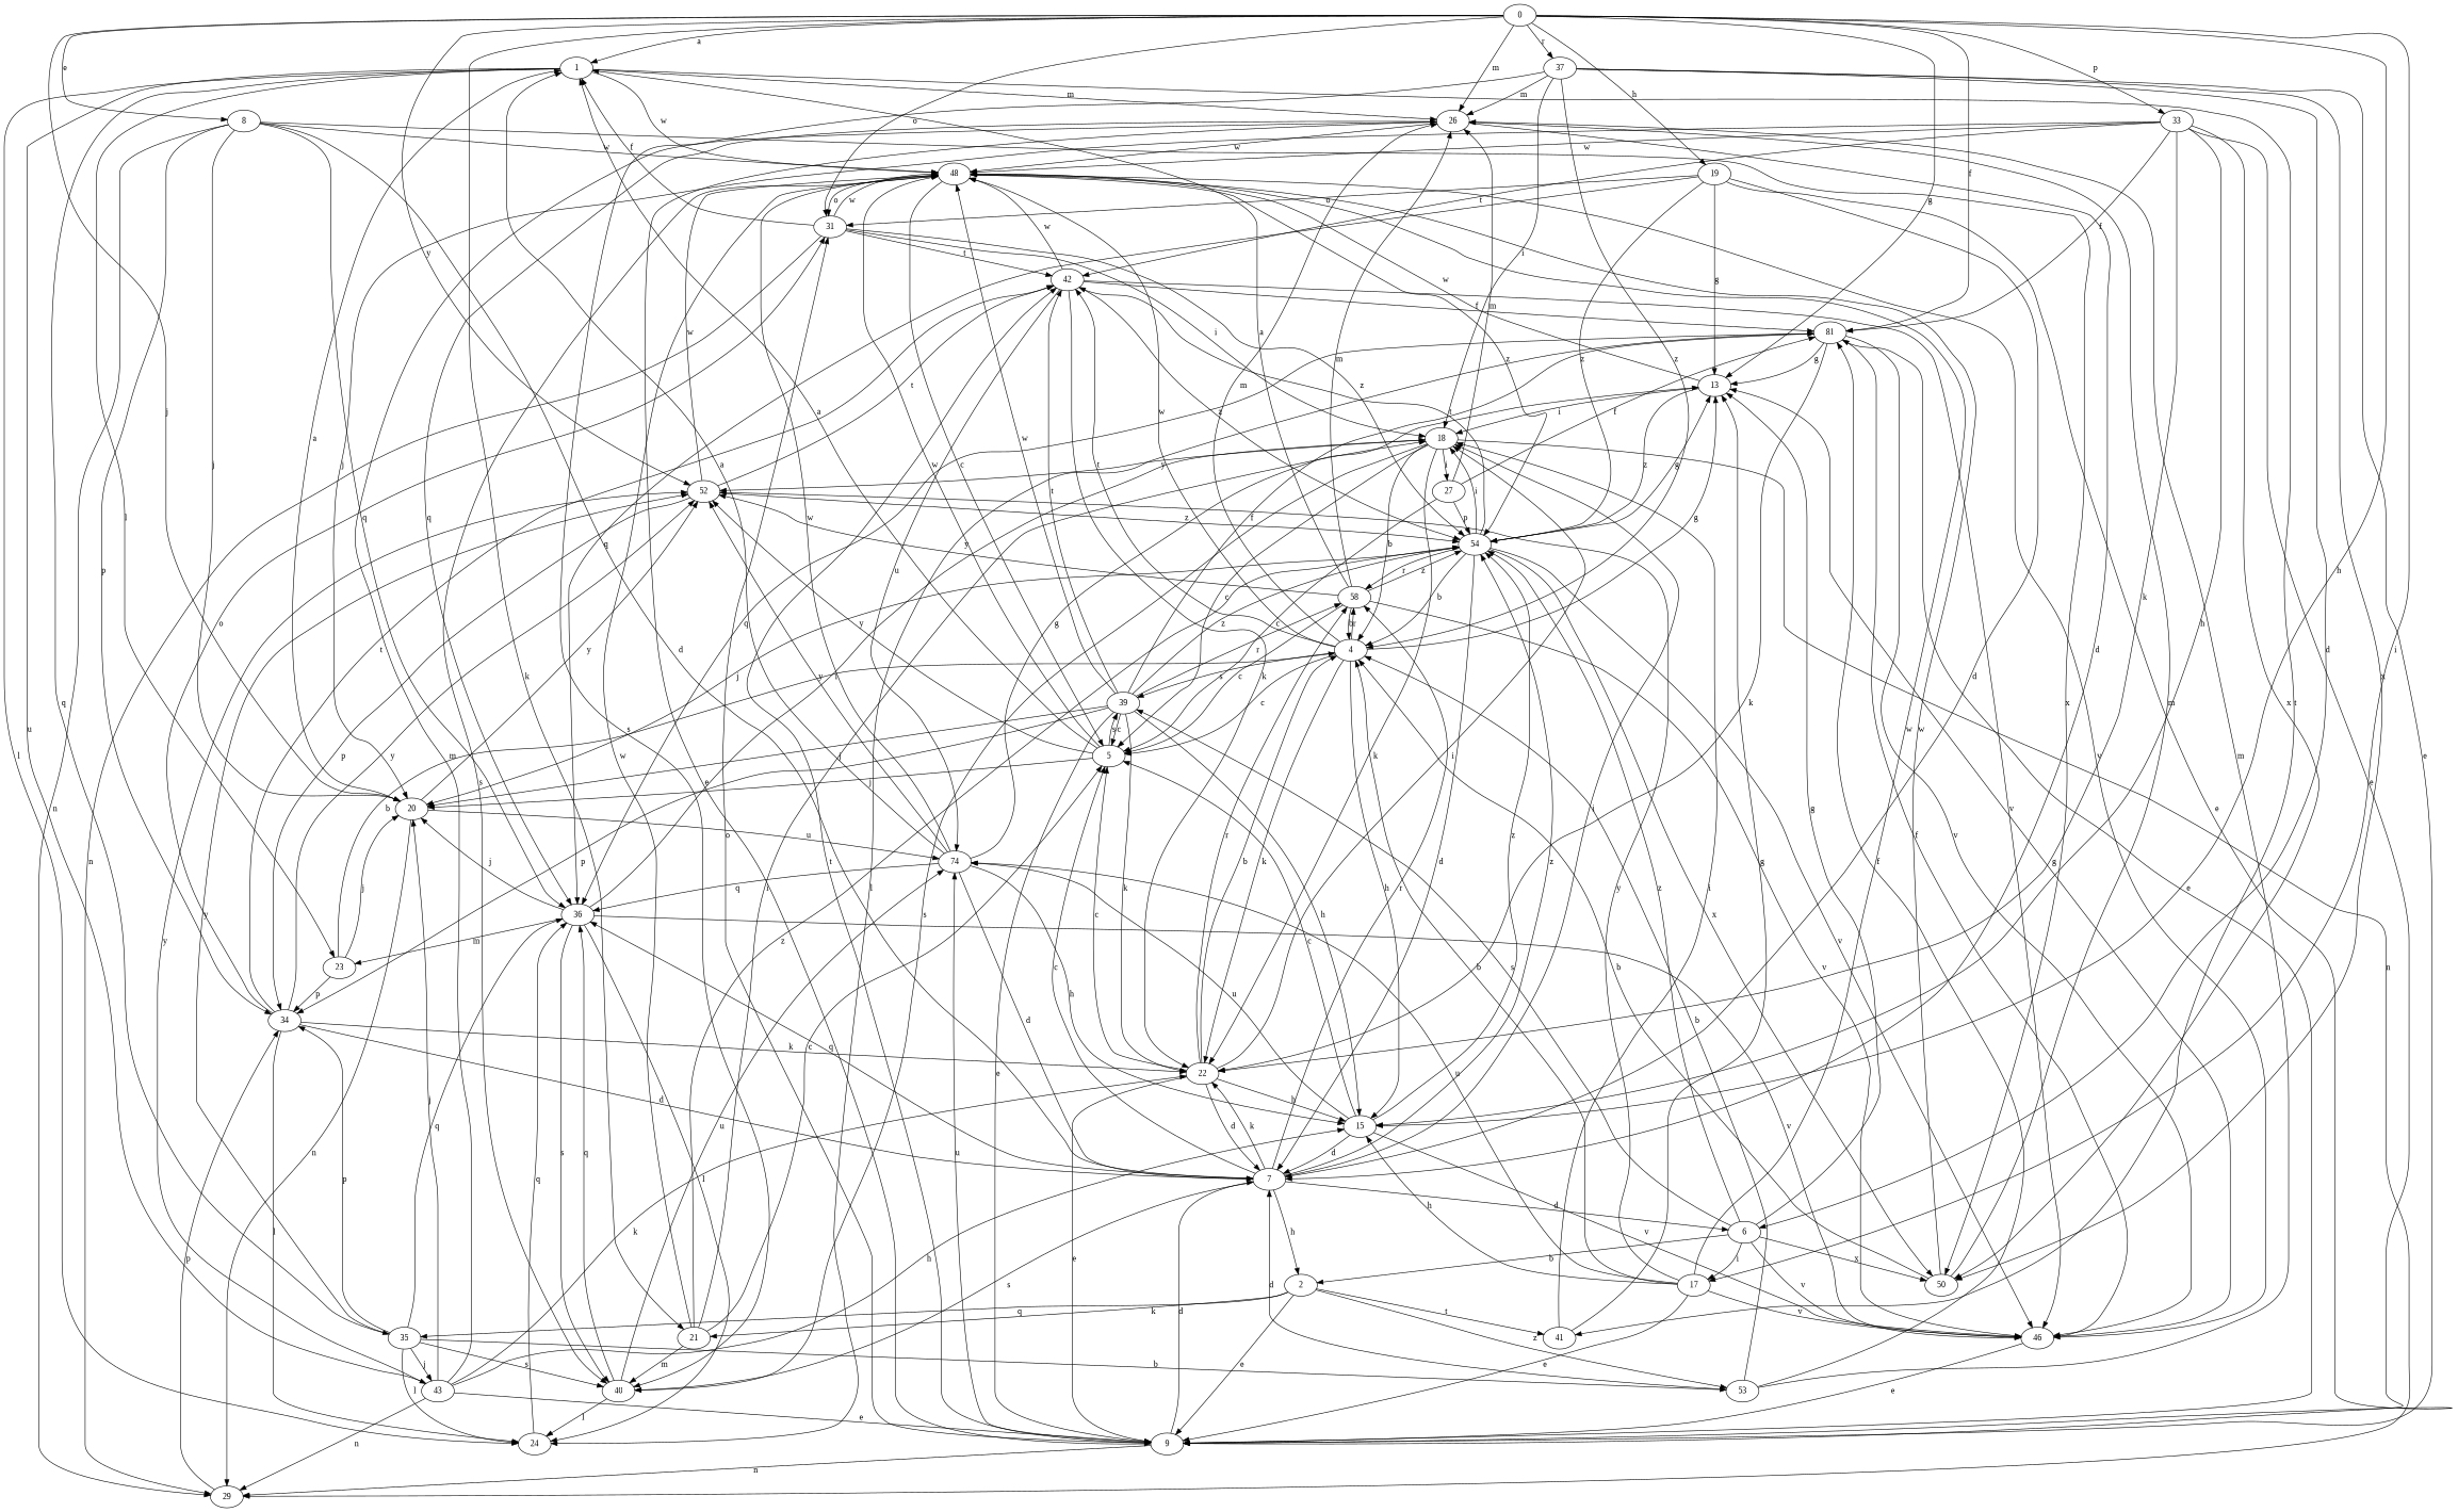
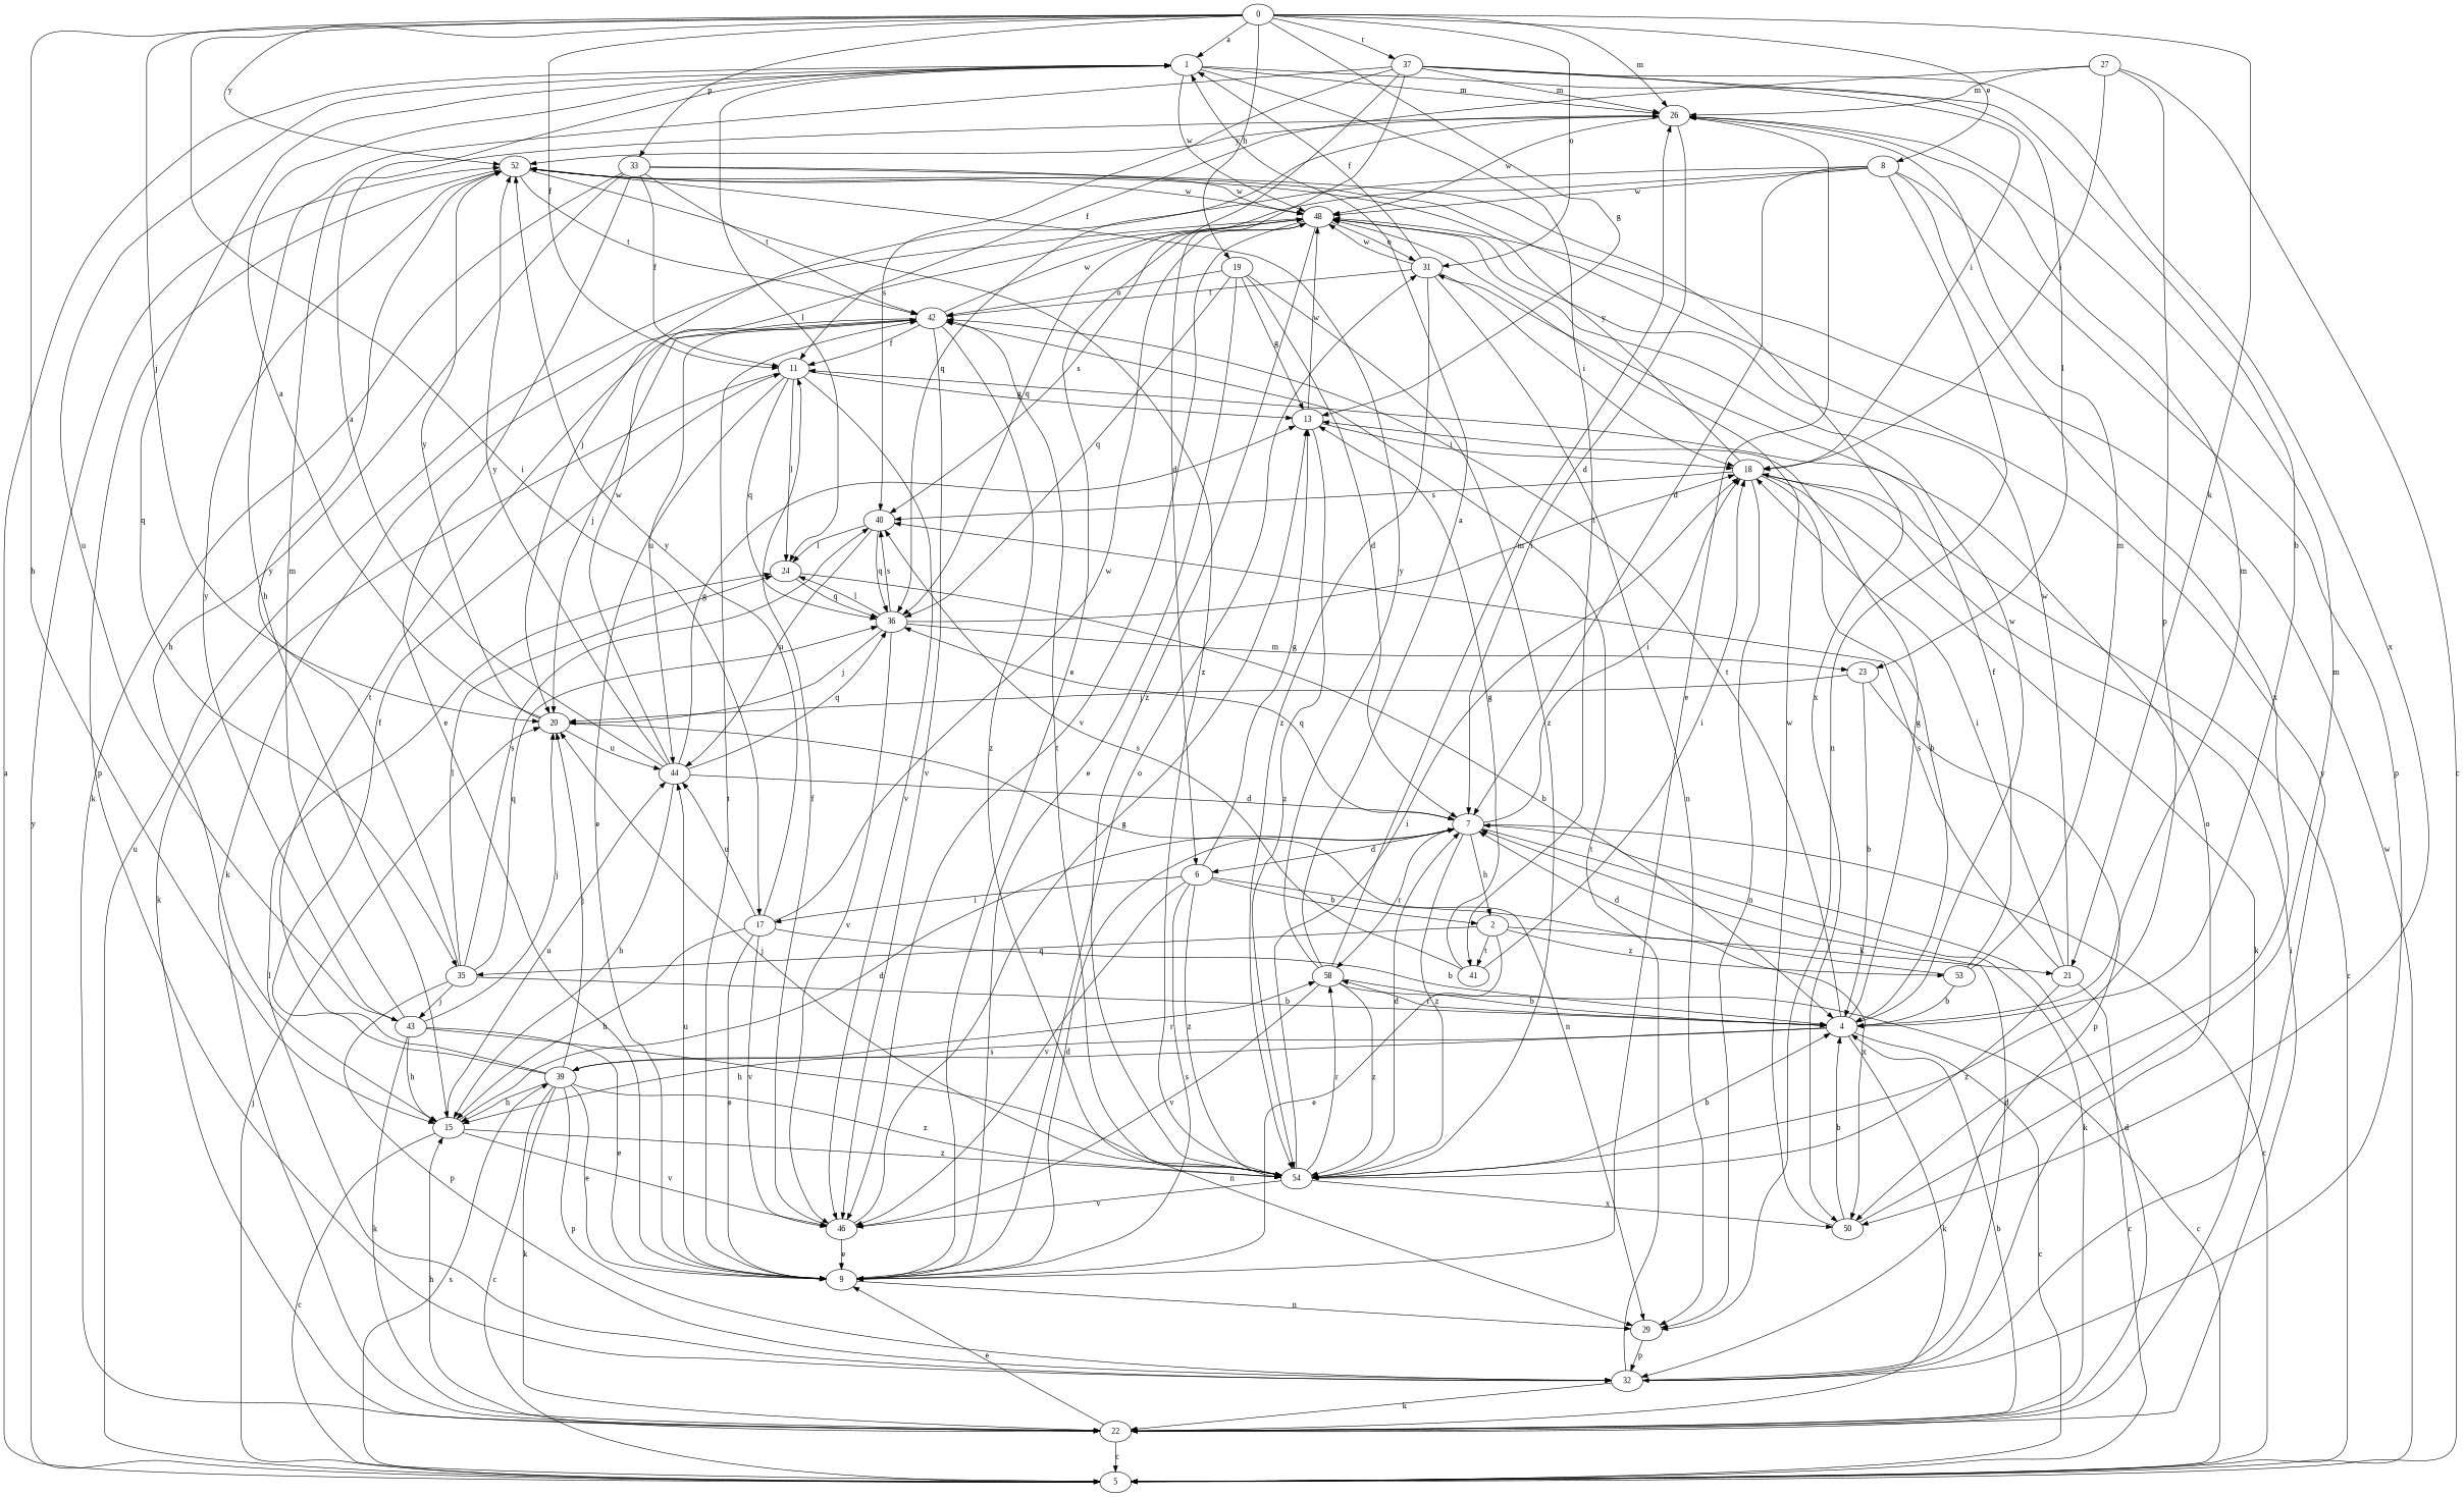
  strict digraph {
    fontname="Liberation Serif"
    node [fontname="Liberation Serif"]
    edge [fontname="Liberation Serif"]
    0
    1
    8
-   11 [label=81]
+   11
    13
    n6 [label=19]
    15
    17
    20
    21
    26
    31
    33
    37
    52
    23
    24
    35
    41
    43
    48
    50
    7
    36
    29
-   34
+   34 [label=32]
    9
    22
    46
    54
    18
    5
-   44 [label=74]
+   44
    4
    40
    42
    6
    27
    2
    53
    n41 [label=58]
    39
    0 -> 1 [label=a]
    0 -> 8 [label=e]
    0 -> 11 [label=f]
    0 -> 13 [label=g]
    0 -> n6 [label=h]
    0 -> 15 [label=h]
    0 -> 17 [label=i]
    0 -> 20 [label=j]
    0 -> 21 [label=k]
    0 -> 26 [label=m]
    0 -> 31 [label=o]
    0 -> 33 [label=p]
    0 -> 37 [label=r]
    0 -> 52 [label=y]
    1 -> 26 [label=m]
    1 -> 23 [label=l]
    1 -> 24 [label=l]
    1 -> 35 [label=q]
    1 -> 41 [label=t]
    1 -> 43 [label=u]
    1 -> 48 [label=w]
    8 -> 20 [label=j]
    8 -> 48 [label=w]
    8 -> 50 [label=x]
    8 -> 7 [label=d]
    8 -> 36 [label=q]
    8 -> 29 [label=n]
    8 -> 34 [label=p]
    11 -> 13 [label=g]
    11 -> 24 [label=l]
    11 -> 36 [label=q]
    11 -> 9 [label=e]
    11 -> 22 [label=k]
    11 -> 46 [label=v]
    13 -> 48 [label=w]
    13 -> 54 [label=z]
    13 -> 18 [label=i]
    n6 -> 13 [label=g]
-   n6 -> 31 [label=o]
+   n6 -> 42 [label=o]
    n6 -> 7 [label=d]
    n6 -> 36 [label=q]
    n6 -> 9 [label=e]
    n6 -> 54 [label=z]
    15 -> 7 [label=d]
    15 -> 46 [label=v]
    15 -> 54 [label=z]
    15 -> 5 [label=c]
    15 -> 44 [label=u]
    17 -> 15 [label=h]
    17 -> 52 [label=y]
    17 -> 48 [label=w]
    17 -> 9 [label=e]
    17 -> 46 [label=v]
    17 -> 44 [label=u]
    17 -> 4 [label=b]
    20 -> 1 [label=a]
    20 -> 52 [label=y]
    20 -> 29 [label=n]
    20 -> 44 [label=u]
    21 -> 48 [label=w]
    21 -> 54 [label=z]
    21 -> 18 [label=i]
    21 -> 5 [label=c]
-   21 -> 40 [label=m]
+   21 -> 40 [label=s]
+   26 -> 52 [label=y]
    26 -> 48 [label=w]
    26 -> 7 [label=d]
    26 -> 36 [label=q]
    26 -> 9 [label=e]
    31 -> 1 [label=f]
    31 -> 48 [label=w]
    31 -> 29 [label=n]
    31 -> 54 [label=z]
    31 -> 18 [label=i]
    31 -> 42 [label=t]
    33 -> 11 [label=f]
    33 -> 15 [label=h]
-   33 -> 20 [label=j]
+   42 -> 20 [label=j]
    33 -> 48 [label=w]
    33 -> 50 [label=x]
    33 -> 9 [label=e]
    33 -> 22 [label=k]
    33 -> 42 [label=t]
+   37 -> 15 [label=h]
    37 -> 26 [label=m]
    37 -> 50 [label=x]
    37 -> 9 [label=e]
    37 -> 18 [label=i]
-   37 -> 4 [label=z]
+   37 -> 4 [label=b]
    37 -> 40 [label=s]
    37 -> 6 [label=d]
    52 -> 48 [label=w]
    52 -> 34 [label=p]
    52 -> 54 [label=z]
    52 -> 42 [label=t]
    23 -> 20 [label=j]
    23 -> 34 [label=p]
    23 -> 4 [label=b]
    24 -> 36 [label=q]
+   24 -> 4 [label=b]
    35 -> 52 [label=y]
    35 -> 24 [label=l]
    35 -> 43 [label=j]
    35 -> 36 [label=q]
    35 -> 34 [label=p]
-   35 -> 53 [label=b]
+   35 -> 4 [label=b]
    35 -> 40 [label=s]
    41 -> 13 [label=g]
    41 -> 18 [label=i]
    43 -> 15 [label=h]
    43 -> 20 [label=j]
    43 -> 26 [label=m]
    43 -> 52 [label=y]
    43 -> 29 [label=n]
    43 -> 9 [label=e]
    43 -> 22 [label=k]
    48 -> 31 [label=o]
    48 -> 46 [label=v]
    48 -> 54 [label=z]
-   48 -> 5 [label=c]
+   48 -> 5 [label=u]
    48 -> 40 [label=s]
    50 -> 26 [label=m]
    50 -> 48 [label=w]
    50 -> 4 [label=b]
    7 -> 36 [label=q]
    7 -> 22 [label=k]
    7 -> 54 [label=z]
    7 -> 18 [label=i]
    7 -> 5 [label=c]
-   7 -> 40 [label=s]
+   41 -> 40 [label=s]
    7 -> 6 [label=d]
    7 -> 2 [label=h]
    7 -> n41 [label=r]
    36 -> 20 [label=j]
    36 -> 23 [label=m]
    36 -> 24 [label=l]
    36 -> 46 [label=v]
    36 -> 18 [label=i]
    36 -> 40 [label=s]
    29 -> 34 [label=p]
    34 -> 31 [label=o]
    34 -> 52 [label=y]
    34 -> 24 [label=l]
    34 -> 7 [label=d]
    34 -> 22 [label=k]
    34 -> 42 [label=t]
    9 -> 31 [label=o]
    9 -> 7 [label=d]
    9 -> 29 [label=n]
    9 -> 44 [label=u]
    9 -> 42 [label=t]
    22 -> 15 [label=h]
    22 -> 7 [label=d]
    22 -> 9 [label=e]
    22 -> 18 [label=i]
    22 -> 5 [label=c]
    22 -> 4 [label=b]
-   22 -> n41 [label=r]
    46 -> 11 [label=f]
    46 -> 13 [label=g]
    46 -> 9 [label=e]
-   54 -> 13 [label=g]
    54 -> 20 [label=j]
    54 -> 50 [label=x]
    54 -> 7 [label=d]
    54 -> 46 [label=v]
    54 -> 18 [label=i]
    54 -> 4 [label=b]
    54 -> 42 [label=t]
    54 -> n41 [label=r]
    18 -> 52 [label=y]
    18 -> 29 [label=n]
    18 -> 22 [label=k]
    18 -> 5 [label=c]
    18 -> 4 [label=b]
    18 -> 40 [label=s]
    5 -> 1 [label=a]
    5 -> 20 [label=j]
    5 -> 52 [label=y]
    5 -> 48 [label=w]
    5 -> 39 [label=s]
    44 -> 1 [label=a]
    44 -> 13 [label=g]
    44 -> 15 [label=h]
    44 -> 52 [label=y]
    44 -> 48 [label=w]
    44 -> 7 [label=d]
    44 -> 36 [label=q]
    4 -> 13 [label=g]
    4 -> 15 [label=h]
    4 -> 26 [label=m]
    4 -> 48 [label=w]
    4 -> 22 [label=k]
    4 -> 5 [label=c]
    4 -> 42 [label=t]
    4 -> n41 [label=r]
    4 -> 39 [label=s]
    40 -> 24 [label=l]
    40 -> 36 [label=q]
    40 -> 44 [label=u]
    42 -> 11 [label=f]
    42 -> 48 [label=w]
    42 -> 22 [label=k]
    42 -> 46 [label=v]
    42 -> 54 [label=z]
    42 -> 44 [label=u]
    6 -> 13 [label=g]
    6 -> 17 [label=i]
    6 -> 50 [label=x]
    6 -> 46 [label=v]
    6 -> 54 [label=z]
    6 -> 2 [label=b]
-   6 -> 39 [label=s]
+   6 -> 9 [label=s]
    27 -> 11 [label=f]
    27 -> 26 [label=m]
    27 -> 54 [label=p]
-   18 -> 27 [label=i]
+   27 -> 18 [label=i]
    27 -> 5 [label=c]
    2 -> 21 [label=k]
    2 -> 35 [label=q]
    2 -> 41 [label=t]
    2 -> 9 [label=e]
    2 -> 53 [label=z]
    53 -> 11 [label=f]
    53 -> 26 [label=m]
    53 -> 7 [label=d]
    53 -> 4 [label=b]
    n41 -> 1 [label=a]
    n41 -> 26 [label=m]
    n41 -> 52 [label=y]
    n41 -> 46 [label=v]
    n41 -> 54 [label=z]
    n41 -> 5 [label=c]
    n41 -> 4 [label=b]
    39 -> 11 [label=f]
    39 -> 15 [label=h]
    39 -> 20 [label=j]
-   39 -> 48 [label=w]
    39 -> 34 [label=p]
    39 -> 9 [label=e]
    39 -> 22 [label=k]
    39 -> 54 [label=z]
    39 -> 5 [label=c]
    39 -> 42 [label=t]
    39 -> n41 [label=r]
  }
